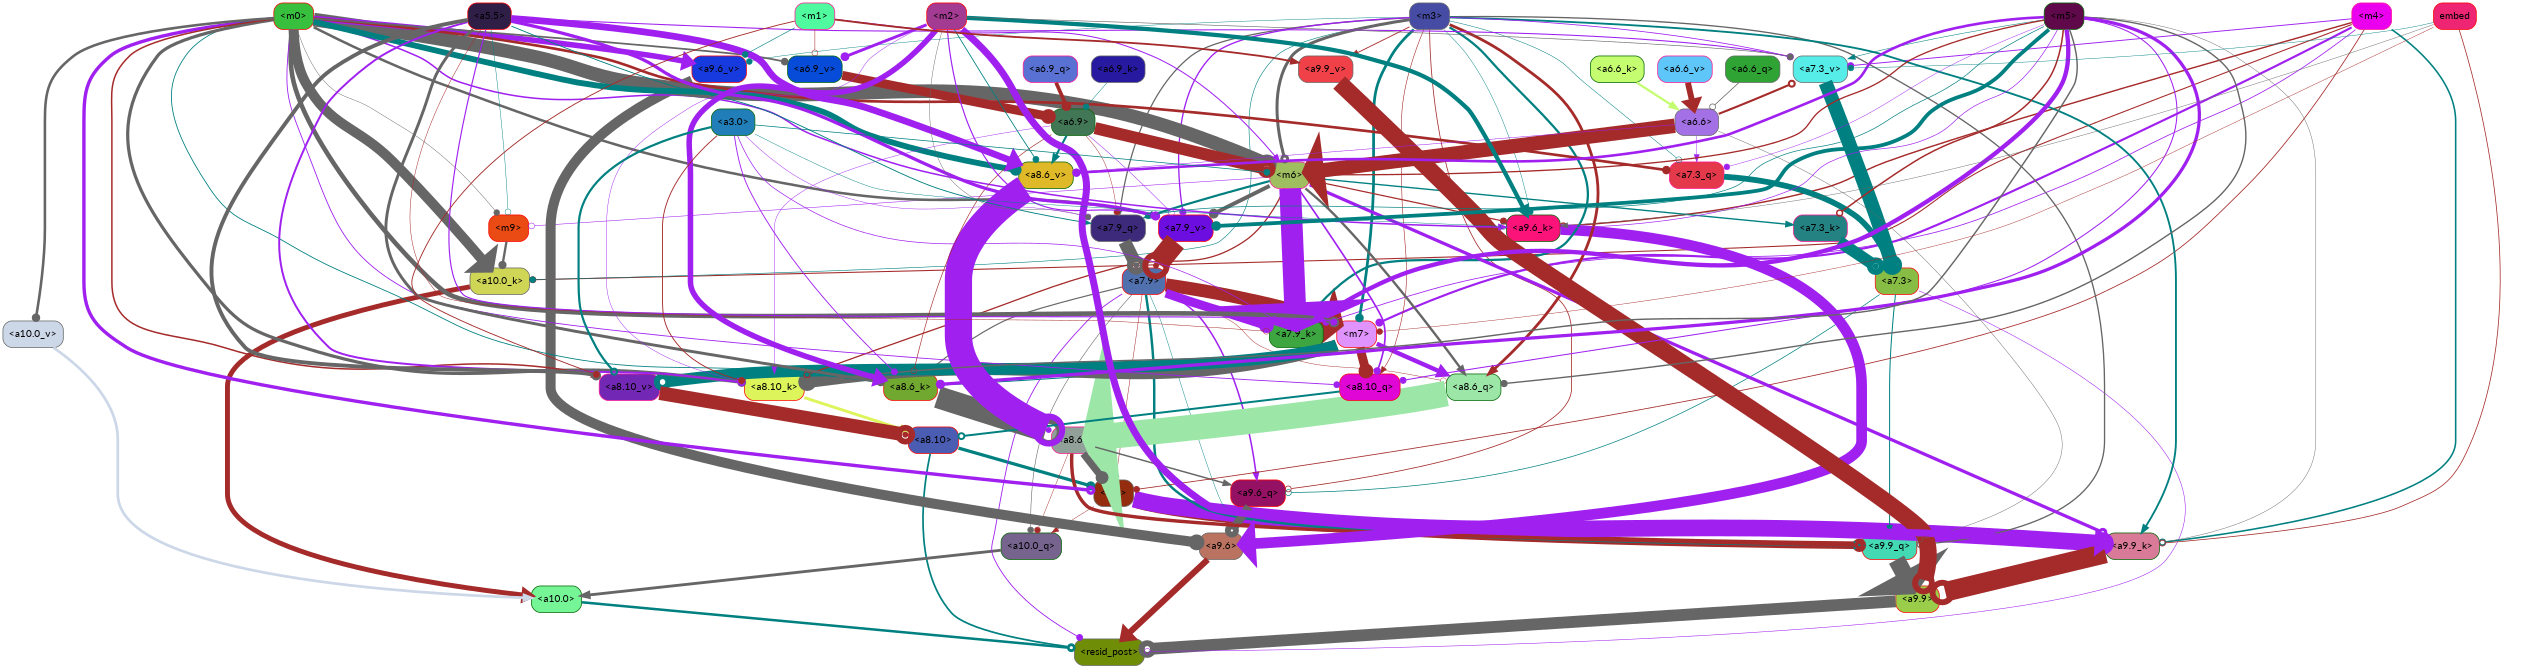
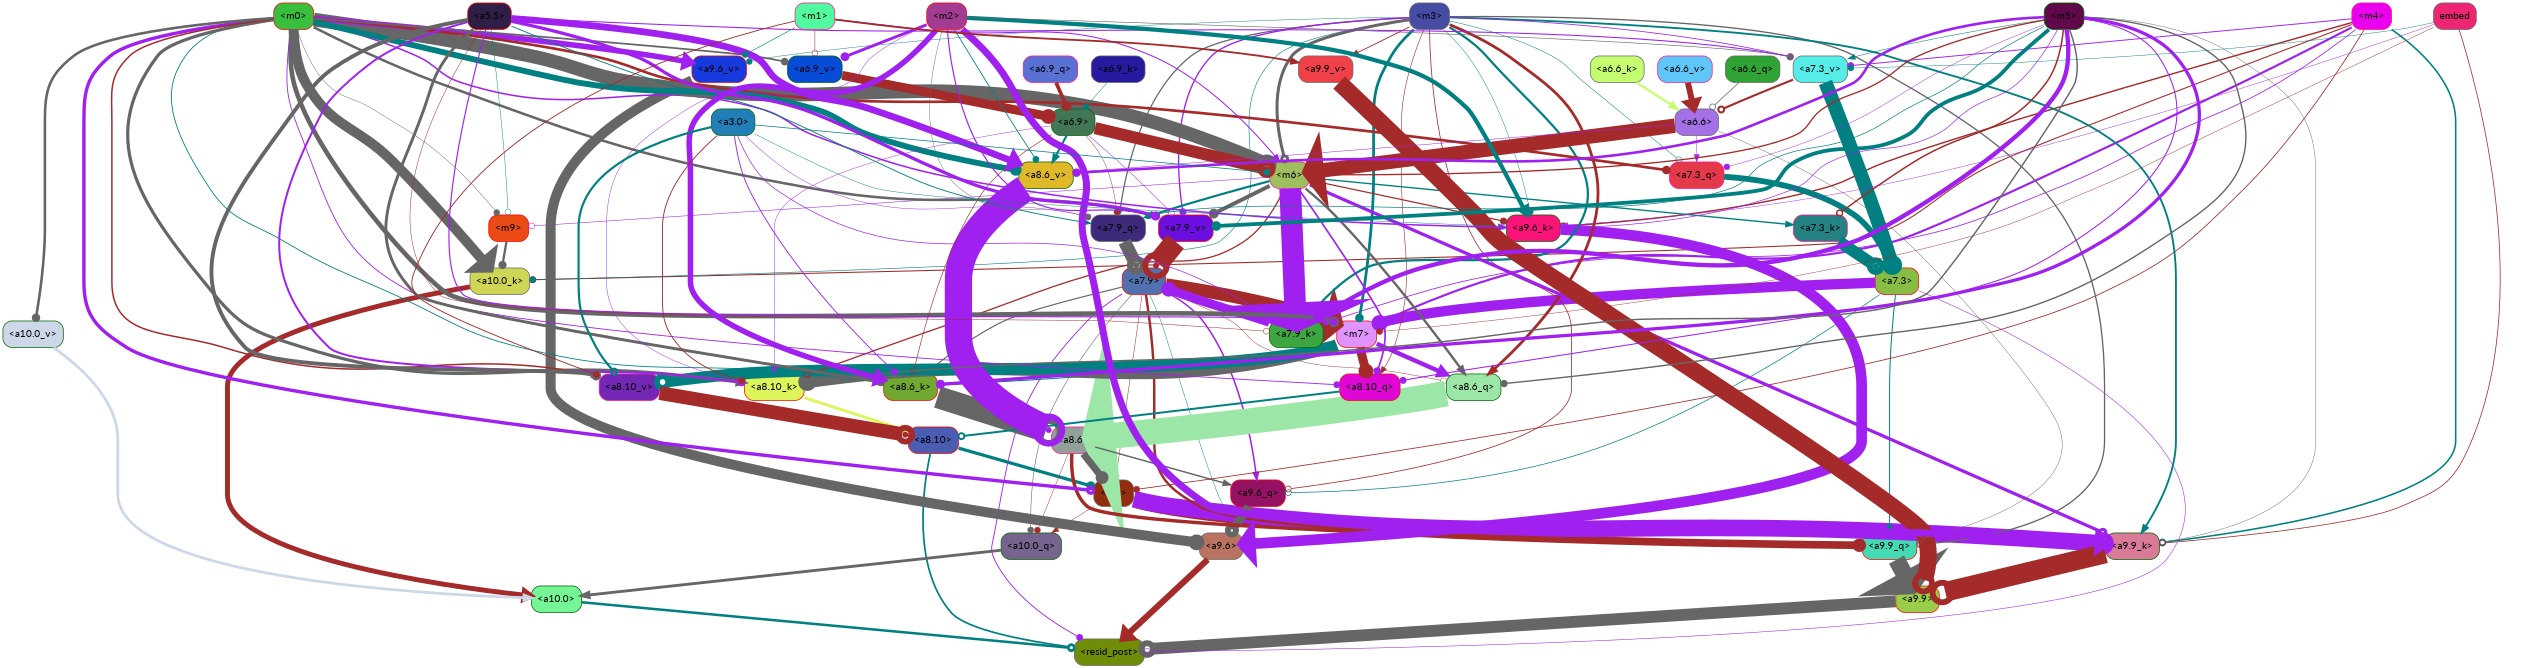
  strict digraph {
    fontname=Lato
    splines=true
    node [color=red fontname=Lato shape=box style="filled, rounded"]
    edge [arrowhead=dot color=purple fontname=Lato penwidth=0.6]
    "<a10.0>" [color=darkgreen fillcolor="#76f596"]
    "<resid_post>" [color=gray40 fillcolor="#6f8d06"]
    "<a9.9>" [fillcolor="#9acd49"]
    "<a9.6>" [color=gray40 fillcolor="#ba7361"]
    "<a8.10>" [fillcolor="#4a5db2"]
    "<m8>" [color=gray40 fillcolor="#932d0e"]
    "<a10.0_q>" [color=darkgreen fillcolor="#76648e"]
    "<a9.9_q>" [fillcolor="#42d9b3"]
    "<a9.9_k>" [color=darkgreen fillcolor="#d97a98"]
    "<a7.9>" [fillcolor="#5170ae"]
    "<a9.6_q>" [fillcolor="#941163"]
    "<a8.6_q>" [color=darkgreen fillcolor="#9ce7a8"]
    "<a8.6_k>" [fillcolor="#71a830"]
    "<m7>" [fillcolor="#e093fd"]
    "<a8.6>" [color=deeppink fillcolor="#91a19a"]
    "<a8.10_q>" [fillcolor="#df06d6"]
    "<a8.10_k>" [fillcolor="#def45b"]
    "<a8.10_v>" [color=deeppink fillcolor="#7328b5"]
    "<a7.3>" [fillcolor="#87bd45"]
    "<a10.0_k>" [color=gray40 fillcolor="#cfd656"]
-   "<a10.0_v>" [color=gray40 fillcolor="#ccd7e8"]
+   "<a10.0_v>" [color=darkgreen fillcolor="#ccd7e8"]
    "<m9>" [fillcolor="#ea4b14"]
    "<m4>" [color=deeppink fillcolor="#ea00ee"]
    "<a9.6_k>" [color=darkgreen fillcolor="#fb137a"]
    "<a7.9_k>" [color=darkgreen fillcolor="#3ea641"]
    "<a7.3_v>" [color=gray40 fillcolor="#56ede9"]
    "<m3>" [color=gray40 fillcolor="#464ca3"]
    "<m6>" [color=deeppink fillcolor="#9fbe60"]
    "<a9.9_v>" [color=gray40 fillcolor="#ef4147"]
    "<a9.6_v>" [fillcolor="#173ade"]
    "<a7.9_q>" [color=gray40 fillcolor="#3d2a7a"]
    "<a7.3_q>" [color=deeppink fillcolor="#e4394a"]
    "<a7.9_v>" [fillcolor="#6d0ee0"]
    "<a7.3_k>" [color=deeppink fillcolor="#258282"]
    "<m0>" [fillcolor="#38bf3d"]
    "<a8.6_v>" [color=darkgreen fillcolor="#dfb927"]
    "<a6.9_v>" [color=darkgreen fillcolor="#074cd9"]
    "<a6.9>" [color=darkgreen fillcolor="#427755"]
    "<a5.5>" [fillcolor="#2f1e46"]
    "<a6.6>" [color=gray40 fillcolor="#a370e6"]
    "<m5>" [color=darkgreen fillcolor="#5f084a"]
    "<m2>" [fillcolor="#a43b93"]
-   embed [fillcolor="#ee2573"]
+   embed [color=gray40 fillcolor="#ee2573"]
    "<a3.0>" [color=darkgreen fillcolor="#217eb8"]
    "<m1>" [color=deeppink fillcolor="#50fb9f"]
    "<a6.9_q>" [color=deeppink fillcolor="#5871d2"]
    "<a6.6_q>" [color=gray40 fillcolor="#2fa334"]
    "<a6.9_k>" [color=gray40 fillcolor="#2819a1"]
-   "<a6.6_k>" [color=darkgreen fillcolor="#c5fd70"]
+   "<a6.6_k>" [color=gray40 fillcolor="#c5fd70"]
    "<a6.6_v>" [color=deeppink fillcolor="#5fc6fa"]
    "<a10.0>" -> "<resid_post>" [arrowhead=odot color=teal penwidth=3.4253244400024414]
    "<a9.9>" -> "<resid_post>" [arrowhead=odot color=gray40 penwidth=16.05378818511963]
    "<a9.6>" -> "<resid_post>" [arrowhead=normal color=brown penwidth=8.33797836303711]
    "<a8.10>" -> "<resid_post>" [arrowhead=odot color=teal penwidth=2.3390636444091797]
    "<a8.10>" -> "<m8>" [color=teal penwidth=4.388927459716797]
    "<m8>" -> "<a10.0_q>" [arrowhead=normal color=brown]
    "<m8>" -> "<a9.9_q>" [color=brown penwidth=10.407995223999023]
    "<m8>" -> "<a9.9_k>" [penwidth=22.67278480529785]
    "<a10.0_q>" -> "<a10.0>" [arrowhead=normal color=gray40 penwidth=3.861766815185547]
    "<a9.9_q>" -> "<a9.9>" [arrowhead=normal color=gray40 penwidth=23.20368194580078]
    "<a9.9_k>" -> "<a9.9>" [arrowhead=odot color=brown penwidth=26.641464233398438]
    "<a7.9>" -> "<resid_post>" [penwidth=1.1926651000976562]
    "<a7.9>" -> "<m8>" [color=brown penwidth=0.6738662719726562]
    "<a7.9>" -> "<a10.0_q>" [color=gray40 penwidth=0.7811813354492188]
-   "<a7.9>" -> "<a9.9_q>" [arrowhead=normal color=teal penwidth=3.33896541595459]
+   "<a7.9>" -> "<a9.9_q>" [arrowhead=normal color=brown penwidth=3.33896541595459]
    "<a7.9>" -> "<a9.9_k>" [color=teal]
    "<a7.9>" -> "<a9.6_q>" [arrowhead=normal penwidth=2.0531044006347656]
    "<a7.9>" -> "<a8.6_q>" [arrowhead=odot color=brown]
    "<a7.9>" -> "<a8.6_k>" [arrowhead=odot color=gray40 penwidth=1.5751152038574219]
    "<a7.9>" -> "<m7>" [arrowhead=normal color=brown penwidth=17.67833709716797]
    "<a9.6_q>" -> "<a9.6>" [arrowhead=odot color=gray40 penwidth=11.181507110595703]
    "<a8.6_q>" -> "<a8.6>" [color="#9ce7a8" penwidth=34.91962909698486 arrowhead=""]
    "<a8.6_k>" -> "<a8.6>" [arrowhead=odot color=gray40 penwidth=30.12779998779297]
    "<m7>" -> "<a8.6_q>" [arrowhead=normal penwidth=5.949329376220703]
    "<m7>" -> "<a8.6_k>" [color=teal penwidth=1.4160232543945312]
    "<m7>" -> "<a8.10_q>" [color=brown penwidth=12.189899444580078]
    "<m7>" -> "<a8.10_k>" [arrowhead=odot color=gray40 penwidth=16.634174346923828]
    "<m7>" -> "<a8.10_v>" [arrowhead=odot color=teal penwidth=15.893604278564453]
    "<a8.6>" -> "<m8>" [color=gray40 penwidth=9.616483688354492]
    "<a8.6>" -> "<a10.0_q>" [color=brown]
    "<a8.6>" -> "<a9.9_q>" [arrowhead=odot color=brown penwidth=4.681654930114746]
    "<a8.6>" -> "<a9.6_q>" [arrowhead=normal color=gray40 penwidth=2.0046749114990234]
    "<a8.10_q>" -> "<a8.10>" [arrowhead=odot color=teal penwidth=2.6974411010742188]
    "<a8.10_k>" -> "<a8.10>" [color="#def45b" penwidth=3.9815139770507812 arrowhead=""]
    "<a8.10_v>" -> "<a8.10>" [color=brown penwidth=18.80433464050293]
    "<a7.3>" -> "<resid_post>" [arrowhead=odot penwidth=0.7339706420898438]
    "<a7.3>" -> "<a9.9_q>" [arrowhead=normal color=teal penwidth=1.3609809875488281]
    "<a7.3>" -> "<a9.6_q>" [arrowhead=odot color=teal penwidth=0.9587650299072266]
+   "<a7.3>" -> "<m7>" [penwidth=13.925512313842773]
    "<a10.0_k>" -> "<a10.0>" [arrowhead=normal color=brown penwidth=6.691814422607422]
    "<a10.0_v>" -> "<a10.0>" [color="#ccd7e8" penwidth=3.703948974609375 arrowhead=""]
    "<m9>" -> "<a10.0_k>" [color=gray40 penwidth=3.1536026000976562]
    "<m4>" -> "<m8>" [color=brown penwidth=1.1121444702148438]
    "<m4>" -> "<a9.9_k>" [arrowhead=odot color=teal penwidth=2.1296005249023438]
    "<m4>" -> "<m7>" [penwidth=2.9153175354003906]
    "<m4>" -> "<a10.0_k>" [color=brown penwidth=1.4532089233398438]
    "<m4>" -> "<a9.6_k>" [arrowhead=odot color=brown penwidth=1.93524169921875]
    "<m4>" -> "<a7.9_k>" [penwidth=1.0983266830444336]
    "<m4>" -> "<a7.3_v>" [penwidth=1.2746734619140625]
    "<a9.6_k>" -> "<a9.6>" [arrowhead=normal penwidth=14.532459259033203]
-   "<a7.9>" -> "<a7.9_k>" [penwidth=12.17039680480957]
+   "<a7.9_k>" -> "<a7.9>" [penwidth=12.17039680480957]
    "<a7.3_v>" -> "<a7.3>" [color=teal penwidth=19.01776695251465]
    "<m3>" -> "<a9.9_q>" [arrowhead=odot color=gray40 penwidth=1.8098411560058594]
    "<m3>" -> "<a9.9_k>" [arrowhead=normal color=teal penwidth=2.538074493408203]
    "<m3>" -> "<a9.6_q>" [arrowhead=odot color=brown penwidth=1.0731983184814453]
    "<m3>" -> "<a8.6_q>" [arrowhead=normal color=brown penwidth=3.8069801330566406]
    "<m3>" -> "<m7>" [color=teal penwidth=3.7463531494140625]
    "<m3>" -> "<a8.10_q>" [arrowhead=normal color=brown penwidth=0.7969093322753906]
    "<m3>" -> "<a10.0_k>" [color=teal penwidth=0.8012542724609375]
    "<m3>" -> "<a9.6_k>" [color=teal]
    "<m3>" -> "<a7.9_k>" [arrowhead=odot color=teal penwidth=3.0535898208618164]
    "<m3>" -> "<a7.3_v>" [arrowhead=odot penwidth=1.0946578979492188]
    "<m3>" -> "<m6>" [arrowhead=odot color=gray40 penwidth=4.0873308181762695]
    "<m3>" -> "<a9.9_v>" [arrowhead=normal color=brown penwidth=1.1908531188964844]
    "<m3>" -> "<a9.6_v>" [color=teal]
    "<m3>" -> "<a7.9_q>" [arrowhead=normal color=gray40 penwidth=1.7077007293701172]
    "<m3>" -> "<a7.3_q>" [arrowhead=odot color=teal penwidth=0.6810226440429688]
    "<m3>" -> "<a7.9_v>" [penwidth=1.8027725219726562]
    "<m6>" -> "<a9.9_k>" [arrowhead=odot penwidth=4.405937194824219]
    "<m6>" -> "<a8.6_q>" [arrowhead=normal color=gray40 penwidth=3.241657257080078]
    "<m6>" -> "<a8.10_q>" [penwidth=2.2618331909179688]
    "<m6>" -> "<a8.10_k>" [arrowhead=odot color=brown penwidth=1.733642578125]
    "<m6>" -> "<m9>" [arrowhead=odot penwidth=0.7276992797851562]
    "<m6>" -> "<a9.6_k>" [color=brown penwidth=1.6540985107421875]
    "<m6>" -> "<a7.9_k>" [arrowhead=normal penwidth=29.52049446105957]
    "<m6>" -> "<a7.9_q>" [arrowhead=normal color=teal penwidth=2.9651412963867188]
    "<m6>" -> "<a7.9_v>" [color=gray40 penwidth=5.381137847900391]
    "<m6>" -> "<a7.3_k>" [arrowhead=normal color=teal penwidth=1.8433246612548828]
    "<a9.9_v>" -> "<a9.9>" [arrowhead=odot color=brown penwidth=23.02225112915039]
    "<a9.6_v>" -> "<a9.6>" [color=gray40 penwidth=13.634431838989258]
    "<a7.9_q>" -> "<a7.9>" [color=gray40 penwidth=17.651885986328125]
    "<a7.3_q>" -> "<a7.3>" [color=teal penwidth=7.866306304931641]
    "<a7.9_v>" -> "<a7.9>" [color=brown penwidth=29.394658088684082]
    "<a7.3_k>" -> "<a7.3>" [color=teal penwidth=16.016246795654297]
    "<m0>" -> "<m8>" [arrowhead=odot penwidth=4.624839782714844]
    "<m0>" -> "<a8.6_k>" [color=teal penwidth=1.1486854553222656]
    "<m0>" -> "<m7>" [color=gray40 penwidth=6.283721923828125]
    "<m0>" -> "<a8.10_q>" [penwidth=1.1731605529785156]
-   "<m0>" -> "<a8.10_k>" [color=gray40 penwidth=4.350425720214844]
+   "<m0>" -> "<a8.10_k>" [arrowhead=normal color=gray40 penwidth=4.350425720214844]
    "<m0>" -> "<a8.10_v>" [arrowhead=normal color=brown penwidth=2.0526657104492188]
    "<m0>" -> "<a10.0_k>" [arrowhead=normal color=gray40 penwidth=13.6649169921875]
    "<m0>" -> "<a10.0_v>" [color=gray40 penwidth=3.520832061767578]
    "<m0>" -> "<m9>" [color=gray40]
    "<m0>" -> "<a9.6_k>" [arrowhead=normal penwidth=2.0742149353027344]
    "<m0>" -> "<m6>" [arrowhead=odot color=gray40 penwidth=18.578011751174927]
    "<m0>" -> "<a9.6_v>" [arrowhead=normal penwidth=7.575786590576172]
    "<m0>" -> "<a7.3_q>" [color=brown penwidth=3.6216583251953125]
    "<m0>" -> "<a7.9_v>" [arrowhead=odot color=gray40 penwidth=3.447589874267578]
    "<m0>" -> "<a8.6_v>" [color=teal penwidth=7.951751708984375]
    "<m0>" -> "<a6.9_v>" [color=gray40 penwidth=2.383556365966797]
    "<a8.6_v>" -> "<a8.6>" [penwidth=37.04597568511963]
    "<a6.9_v>" -> "<a6.9>" [color=brown penwidth=12.179949760437012]
    "<a6.9>" -> "<a8.6_k>" [arrowhead=odot color=brown penwidth=0.8667373657226562]
    "<a6.9>" -> "<a8.10_k>" [arrowhead=normal]
    "<a6.9>" -> "<m6>" [color=brown penwidth=16.39166831970215]
    "<a6.9>" -> "<a7.9_q>" [color=brown]
    "<a6.9>" -> "<a7.9_v>" [arrowhead=odot penwidth=0.6784553527832031]
    "<a6.9>" -> "<a8.6_v>" [arrowhead=normal color=teal penwidth=2.8011817932128906]
    "<a5.5>" -> "<a8.6_k>" [arrowhead=odot color=gray40 penwidth=3.9810218811035156]
    "<a5.5>" -> "<m7>" [penwidth=1.5525360107421875]
    "<a5.5>" -> "<a8.10_k>" [arrowhead=odot penwidth=2.6749038696289062]
    "<a5.5>" -> "<a8.10_v>" [arrowhead=odot color=gray40 penwidth=5.2978057861328125]
    "<a5.5>" -> "<m9>" [arrowhead=odot color=teal]
    "<a5.5>" -> "<a7.9_k>" [arrowhead=odot color=brown penwidth=0.6708955764770508]
    "<a5.5>" -> "<a7.3_v>" [arrowhead=odot penwidth=1.4417800903320312]
    "<a5.5>" -> "<a7.9_q>" [arrowhead=normal color=teal penwidth=1.22930908203125]
    "<a5.5>" -> "<a7.9_v>" [arrowhead=odot penwidth=4.432796478271484]
    "<a5.5>" -> "<a8.6_v>" [arrowhead=normal penwidth=9.177913665771484]
    "<a6.6>" -> "<a9.9_q>" [arrowhead=odot color=gray40]
-   "<a6.6>" -> "<a7.3_v>" [arrowhead=odot color=brown penwidth=2.8381996154785156]
+   "<a7.3_v>" -> "<a6.6>" [arrowhead=odot color=brown penwidth=2.8381996154785156]
    "<a6.6>" -> "<m6>" [arrowhead=normal color=brown penwidth=19.58005142211914]
    "<a6.6>" -> "<a7.3_q>" [arrowhead=normal]
    "<a6.6>" -> "<a8.6_v>" [penwidth=0.6731643676757812]
    "<m5>" -> "<a9.9_k>" [arrowhead=odot color=gray40]
    "<m5>" -> "<a8.6_q>" [color=gray40 penwidth=1.8975334167480469]
    "<m5>" -> "<a8.6_k>" [penwidth=4.4348602294921875]
    "<m5>" -> "<a8.10_q>" [penwidth=1.3886604309082031]
    "<m5>" -> "<a8.10_k>" [color=gray40 penwidth=1.9560012817382812]
    "<m5>" -> "<a9.6_k>" [arrowhead=normal penwidth=0.9087238311767578]
    "<m5>" -> "<a7.9_k>" [arrowhead=normal penwidth=5.895898818969727]
    "<m5>" -> "<a7.3_v>" [arrowhead=normal color=teal penwidth=0.7120857238769531]
    "<m5>" -> "<m6>" [arrowhead=normal color=brown penwidth=1.7808427810668945]
    "<m5>" -> "<a7.9_q>" [color=teal penwidth=0.9239292144775391]
    "<m5>" -> "<a7.3_q>" [penwidth=0.6050910949707031]
    "<m5>" -> "<a7.9_v>" [color=teal penwidth=5.163473129272461]
    "<m5>" -> "<a7.3_k>" [arrowhead=odot color=brown penwidth=2.047999382019043]
    "<m5>" -> "<a8.6_v>" [penwidth=3.547332763671875]
    "<m2>" -> "<a9.9_k>" [arrowhead=normal penwidth=9.546476364135742]
    "<m2>" -> "<a8.6_k>" [arrowhead=normal penwidth=7.5130767822265625]
    "<m2>" -> "<a8.10_k>" [arrowhead=normal]
    "<m2>" -> "<a9.6_k>" [arrowhead=normal color=teal penwidth=5.765581130981445]
    "<m2>" -> "<a7.3_v>" [color=gray40 penwidth=0.8394660949707031]
    "<m2>" -> "<a7.9_q>" [color=gray40]
    "<m2>" -> "<a7.9_v>" [arrowhead=normal penwidth=1.5795440673828125]
    "<m2>" -> "<a8.6_v>" [color=teal penwidth=1.1399917602539062]
    "<m2>" -> "<a6.9_v>" [penwidth=3.973684310913086]
    embed -> "<a9.9_k>" [arrowhead=odot color=brown penwidth=1.044057846069336]
    embed -> "<m7>" [color=brown]
-   embed -> "<a9.6_k>" [arrowhead=normal color=gray40]
+   embed -> "<a9.6_k>" [arrowhead=normal]
    embed -> "<a7.3_v>" [color=teal]
    "<a3.0>" -> "<a8.6_k>" [penwidth=1.2278594970703125]
    "<a3.0>" -> "<a8.10_k>" [color=brown penwidth=1.2375259399414062]
    "<a3.0>" -> "<a8.10_v>" [arrowhead=odot color=teal penwidth=2.9724464416503906]
    "<a3.0>" -> "<a9.6_k>" [arrowhead=odot color=teal]
    "<a3.0>" -> "<a7.9_k>" [arrowhead=odot penwidth=0.9558658599853516]
    "<a3.0>" -> "<m6>" [color=teal penwidth=0.9893608093261719]
    "<a3.0>" -> "<a7.9_q>" [arrowhead=odot]
    "<m1>" -> "<a8.10_v>" [color=brown penwidth=1.2231903076171875]
    "<m1>" -> "<m6>" [arrowhead=normal penwidth=1.3794612884521484]
    "<m1>" -> "<a9.9_v>" [arrowhead=normal color=brown penwidth=2.484710693359375]
    "<m1>" -> "<a9.6_v>" [color=teal penwidth=0.8296928405761719]
    "<m1>" -> "<a6.9_v>" [arrowhead=odot color=brown penwidth=0.7137031555175781]
    "<a6.9_q>" -> "<a6.9>" [color=brown penwidth=5.041379928588867]
    "<a6.6_q>" -> "<a6.6>" [arrowhead=odot color=gray40 penwidth=1.0210704803466797]
    "<a6.9_k>" -> "<a6.9>" [color=teal]
    "<a6.6_k>" -> "<a6.6>" [color="#c5fd70" penwidth=3.0834922790527344 arrowhead=""]
    "<a6.6_v>" -> "<a6.6>" [arrowhead=normal color=brown penwidth=8.061713218688965]
  }
